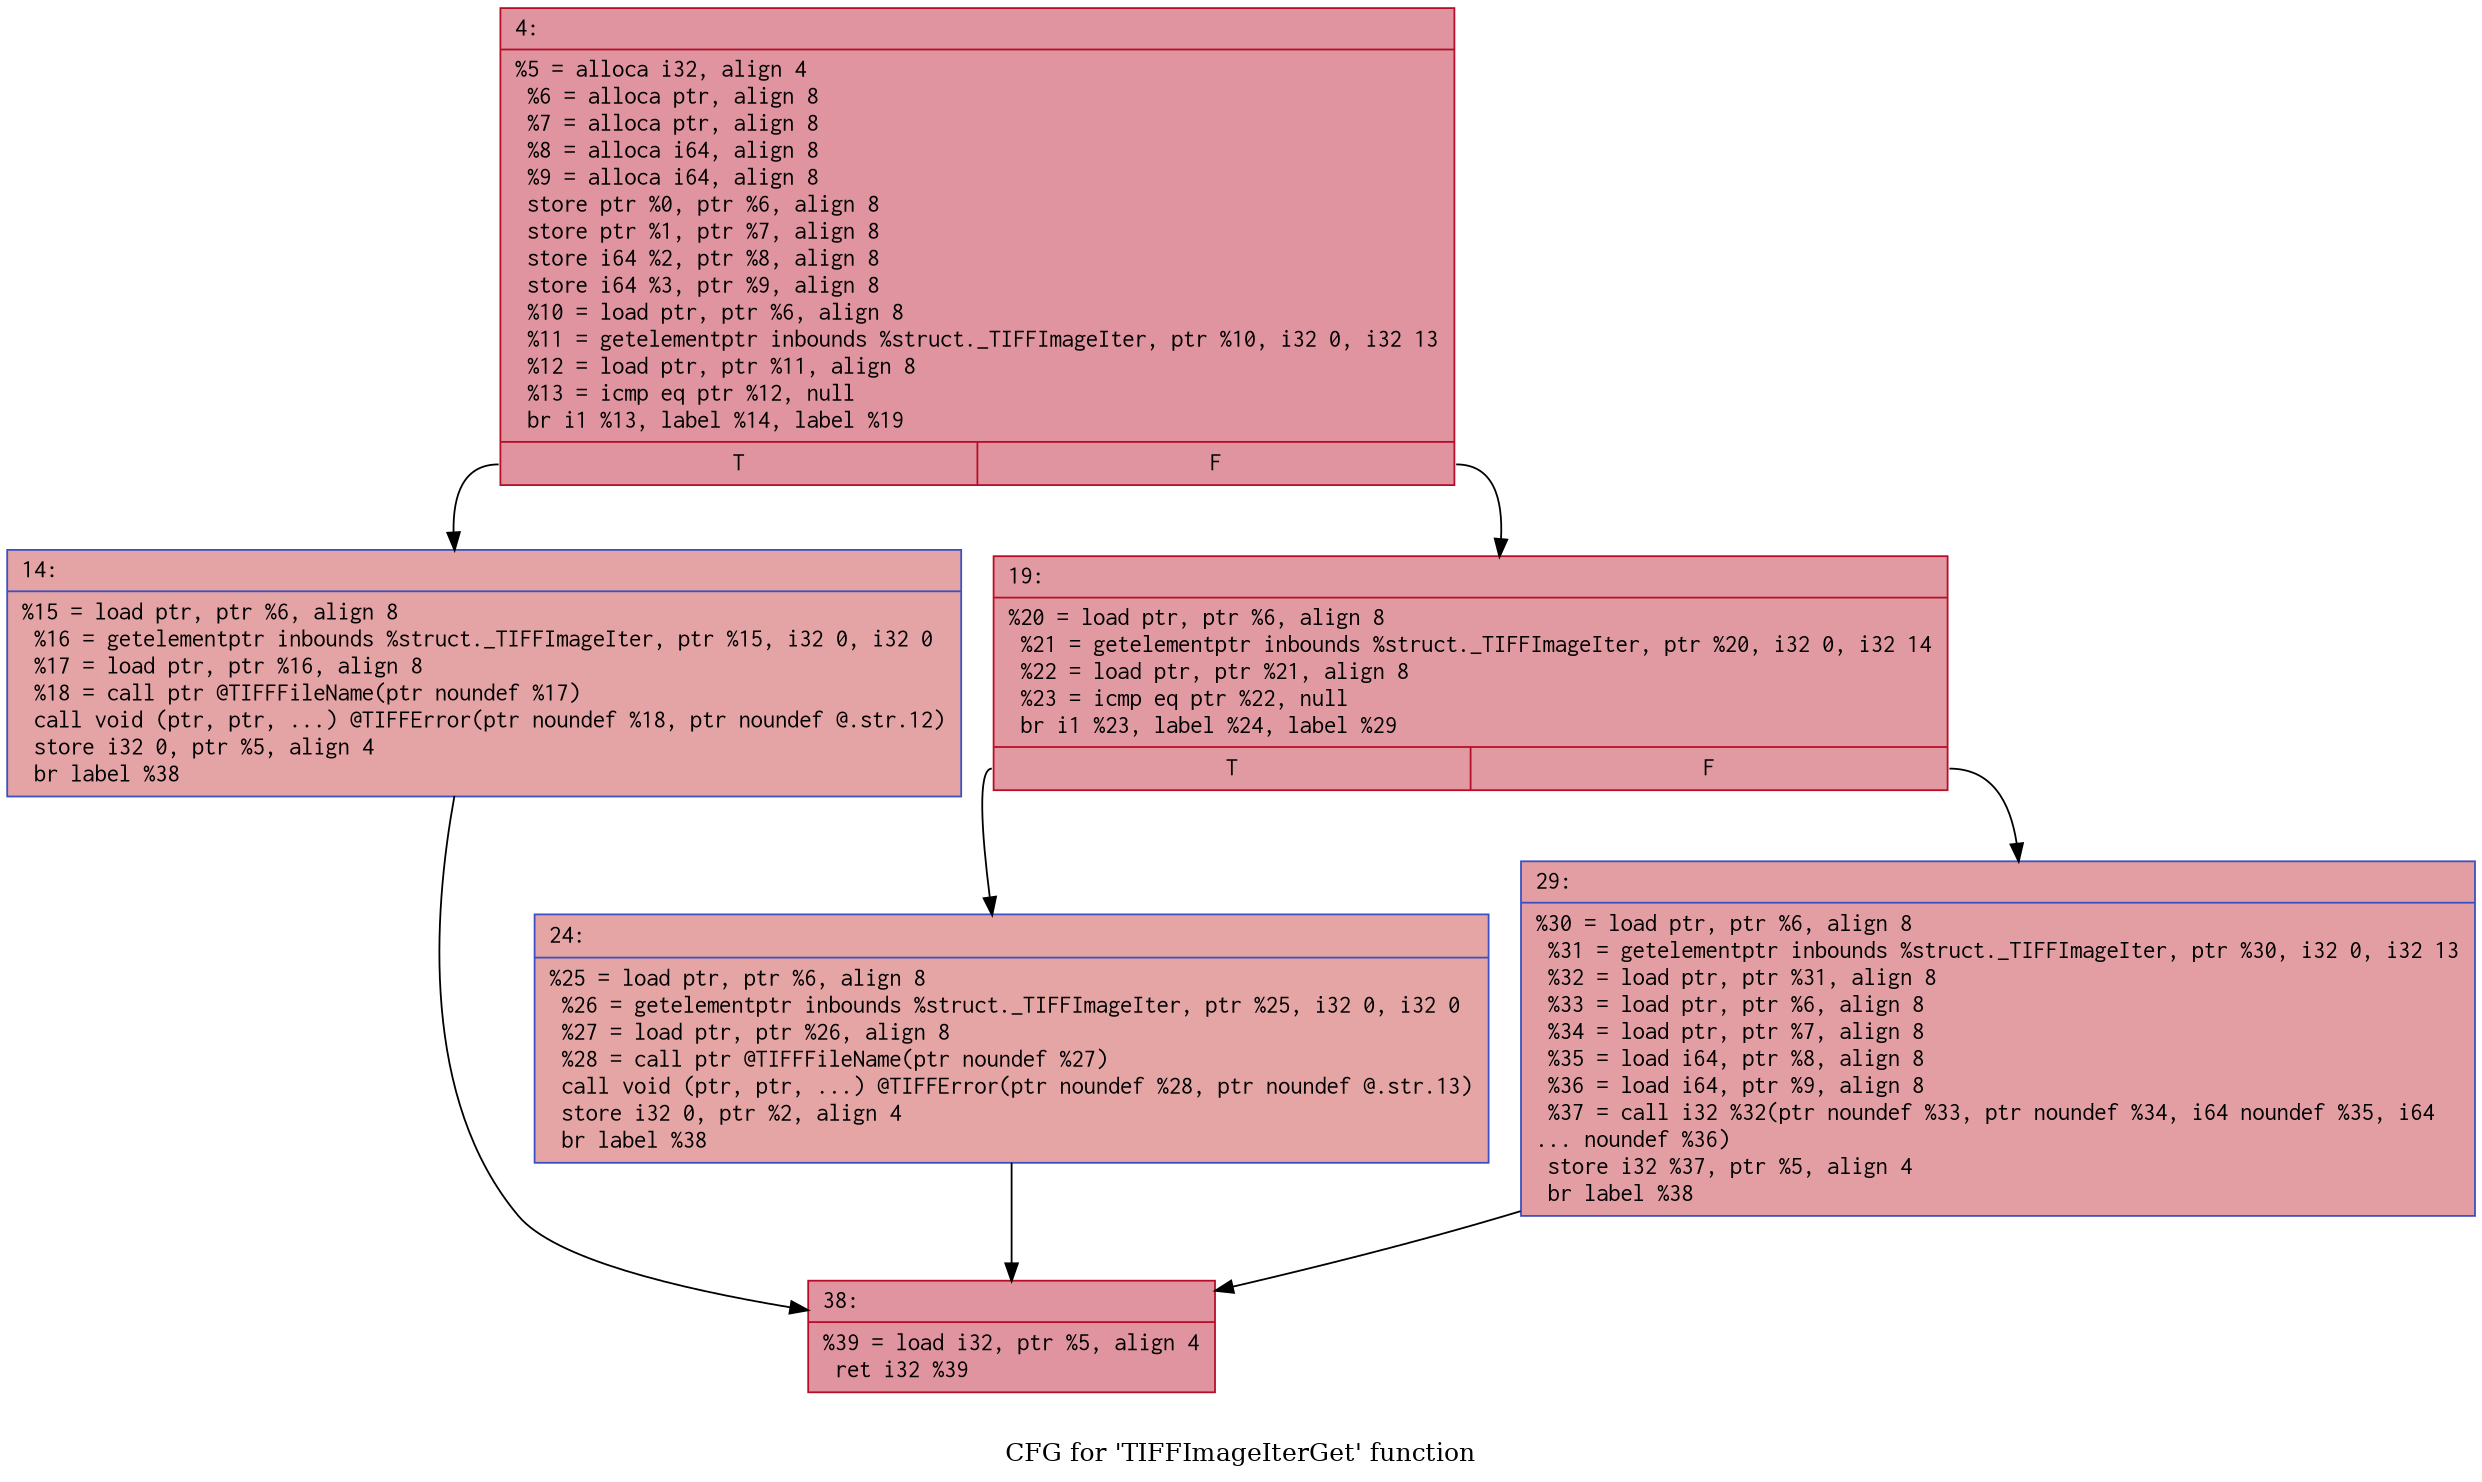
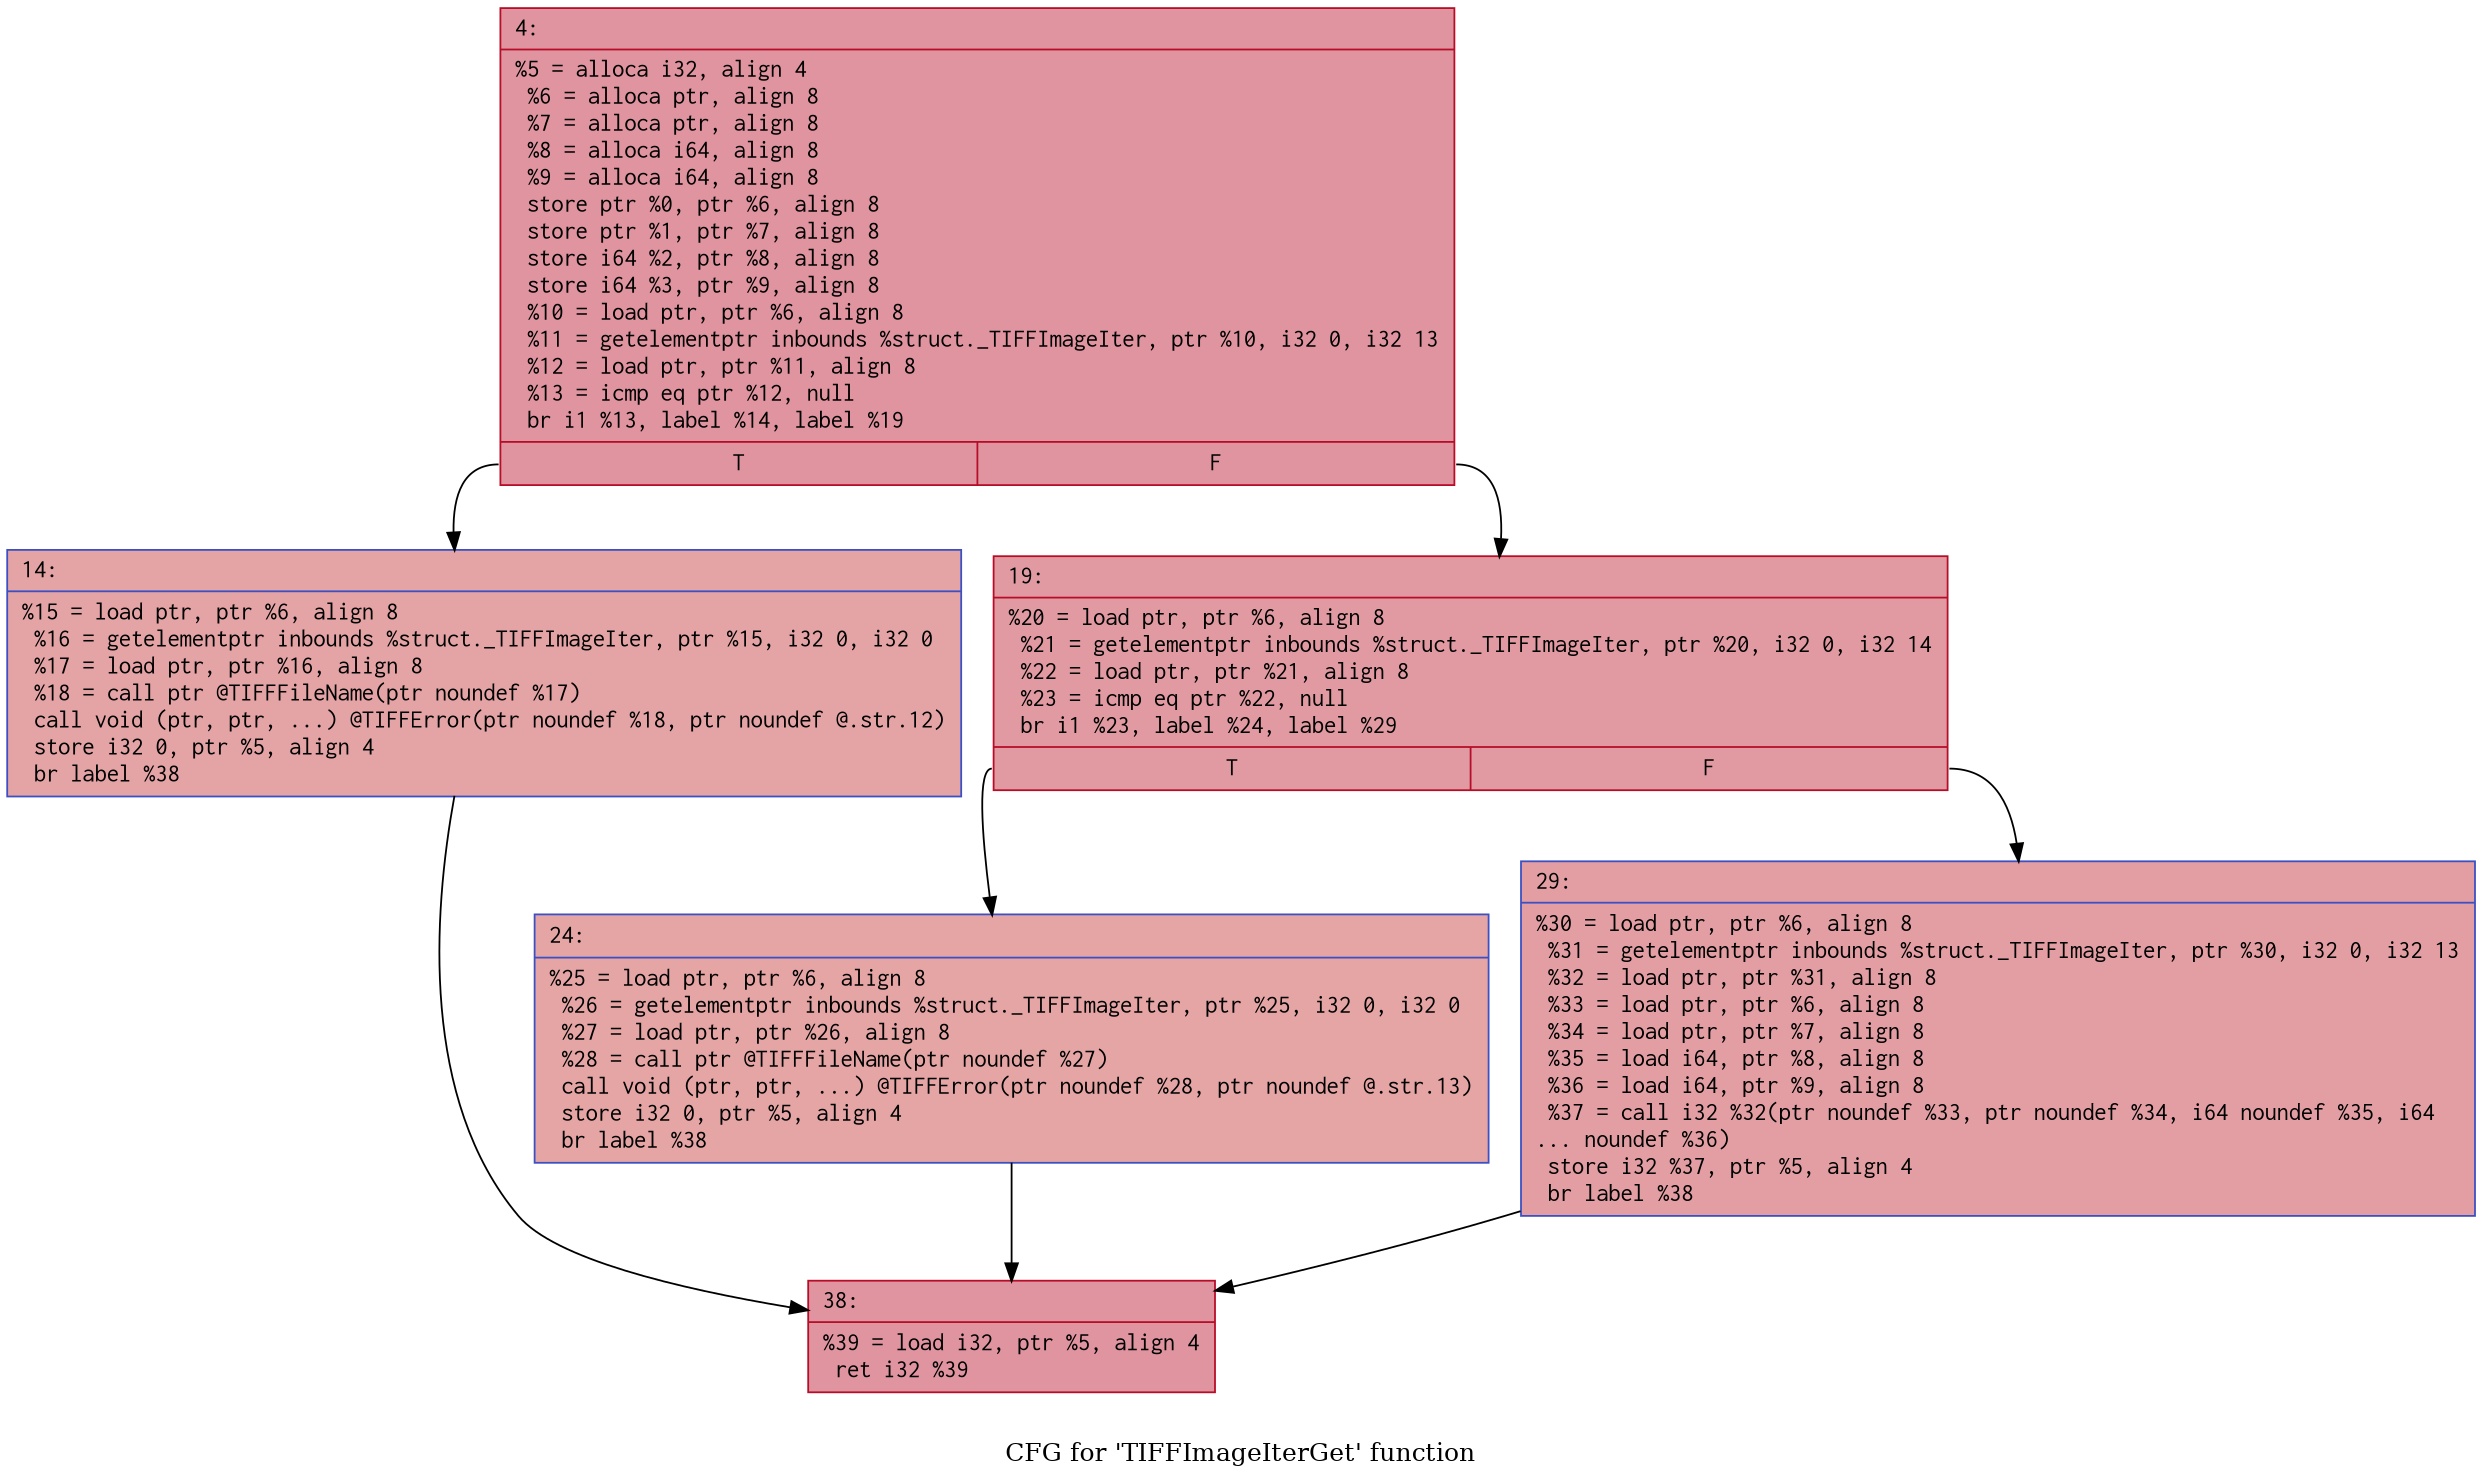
  digraph {
    label="CFG for 'TIFFImageIterGet' function"
    node [color="#b70d28ff" fillcolor="#b70d2870" fontname=Courier shape=record style=filled]
    n1 [label="{4:\l|  %5 = alloca i32, align 4\l  %6 = alloca ptr, align 8\l  %7 = alloca ptr, align 8\l  %8 = alloca i64, align 8\l  %9 = alloca i64, align 8\l  store ptr %0, ptr %6, align 8\l  store ptr %1, ptr %7, align 8\l  store i64 %2, ptr %8, align 8\l  store i64 %3, ptr %9, align 8\l  %10 = load ptr, ptr %6, align 8\l  %11 = getelementptr inbounds %struct._TIFFImageIter, ptr %10, i32 0, i32 13\l  %12 = load ptr, ptr %11, align 8\l  %13 = icmp eq ptr %12, null\l  br i1 %13, label %14, label %19\l|{<s0>T|<s1>F}}"]
    n2 [color="#3d50c3ff" fillcolor="#c32e3170" label="{14:\l|  %15 = load ptr, ptr %6, align 8\l  %16 = getelementptr inbounds %struct._TIFFImageIter, ptr %15, i32 0, i32 0\l  %17 = load ptr, ptr %16, align 8\l  %18 = call ptr @TIFFFileName(ptr noundef %17)\l  call void (ptr, ptr, ...) @TIFFError(ptr noundef %18, ptr noundef @.str.12)\l  store i32 0, ptr %5, align 4\l  br label %38\l}"]
    n3 [fillcolor="#bb1b2c70" label="{19:\l|  %20 = load ptr, ptr %6, align 8\l  %21 = getelementptr inbounds %struct._TIFFImageIter, ptr %20, i32 0, i32 14\l  %22 = load ptr, ptr %21, align 8\l  %23 = icmp eq ptr %22, null\l  br i1 %23, label %24, label %29\l|{<s0>T|<s1>F}}"]
    n4 [label="{38:\l|  %39 = load i32, ptr %5, align 4\l  ret i32 %39\l}"]
-   n5 [color="#3d50c3ff" fillcolor="#c5333470" label="{24:\l|  %25 = load ptr, ptr %6, align 8\l  %26 = getelementptr inbounds %struct._TIFFImageIter, ptr %25, i32 0, i32 0\l  %27 = load ptr, ptr %26, align 8\l  %28 = call ptr @TIFFFileName(ptr noundef %27)\l  call void (ptr, ptr, ...) @TIFFError(ptr noundef %28, ptr noundef @.str.13)\l  store i32 0, ptr %2, align 4\l  br label %38\l}"]
+   n5 [color="#3d50c3ff" fillcolor="#c5333470" label="{24:\l|  %25 = load ptr, ptr %6, align 8\l  %26 = getelementptr inbounds %struct._TIFFImageIter, ptr %25, i32 0, i32 0\l  %27 = load ptr, ptr %26, align 8\l  %28 = call ptr @TIFFFileName(ptr noundef %27)\l  call void (ptr, ptr, ...) @TIFFError(ptr noundef %28, ptr noundef @.str.13)\l  store i32 0, ptr %5, align 4\l  br label %38\l}"]
    n6 [color="#3d50c3ff" fillcolor="#be242e70" label="{29:\l|  %30 = load ptr, ptr %6, align 8\l  %31 = getelementptr inbounds %struct._TIFFImageIter, ptr %30, i32 0, i32 13\l  %32 = load ptr, ptr %31, align 8\l  %33 = load ptr, ptr %6, align 8\l  %34 = load ptr, ptr %7, align 8\l  %35 = load i64, ptr %8, align 8\l  %36 = load i64, ptr %9, align 8\l  %37 = call i32 %32(ptr noundef %33, ptr noundef %34, i64 noundef %35, i64\l... noundef %36)\l  store i32 %37, ptr %5, align 4\l  br label %38\l}"]
    n1 -> n2 [tailport=s0]
    n1 -> n3 [tailport=s1]
    n2 -> n4
    n3 -> n5 [tailport=s0]
    n3 -> n6 [tailport=s1]
    n5 -> n4
    n6 -> n4
  }
